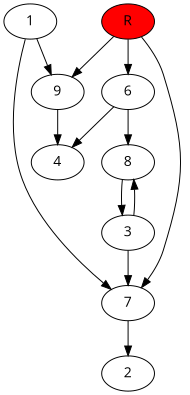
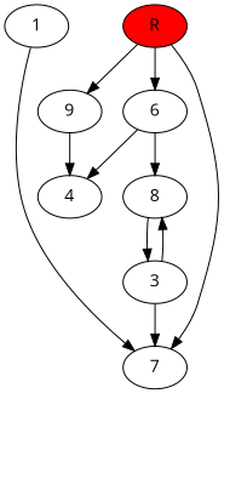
  digraph {
    fontname="Open Sans"
    node [fontname="Open Sans"]
    edge [fontname="Open Sans"]
    n1 [label=9]
    1
    7
    4
-   2
    3
    8
    6
    R [fillcolor="#ff0000" style=filled]
    n1 -> 4
-   1 -> n1
    1 -> 7
-   7 -> 2
    3 -> 7
    3 -> 8
    8 -> 3
    6 -> 4
    6 -> 8
    R -> n1
    R -> 7
    R -> 6
  }
